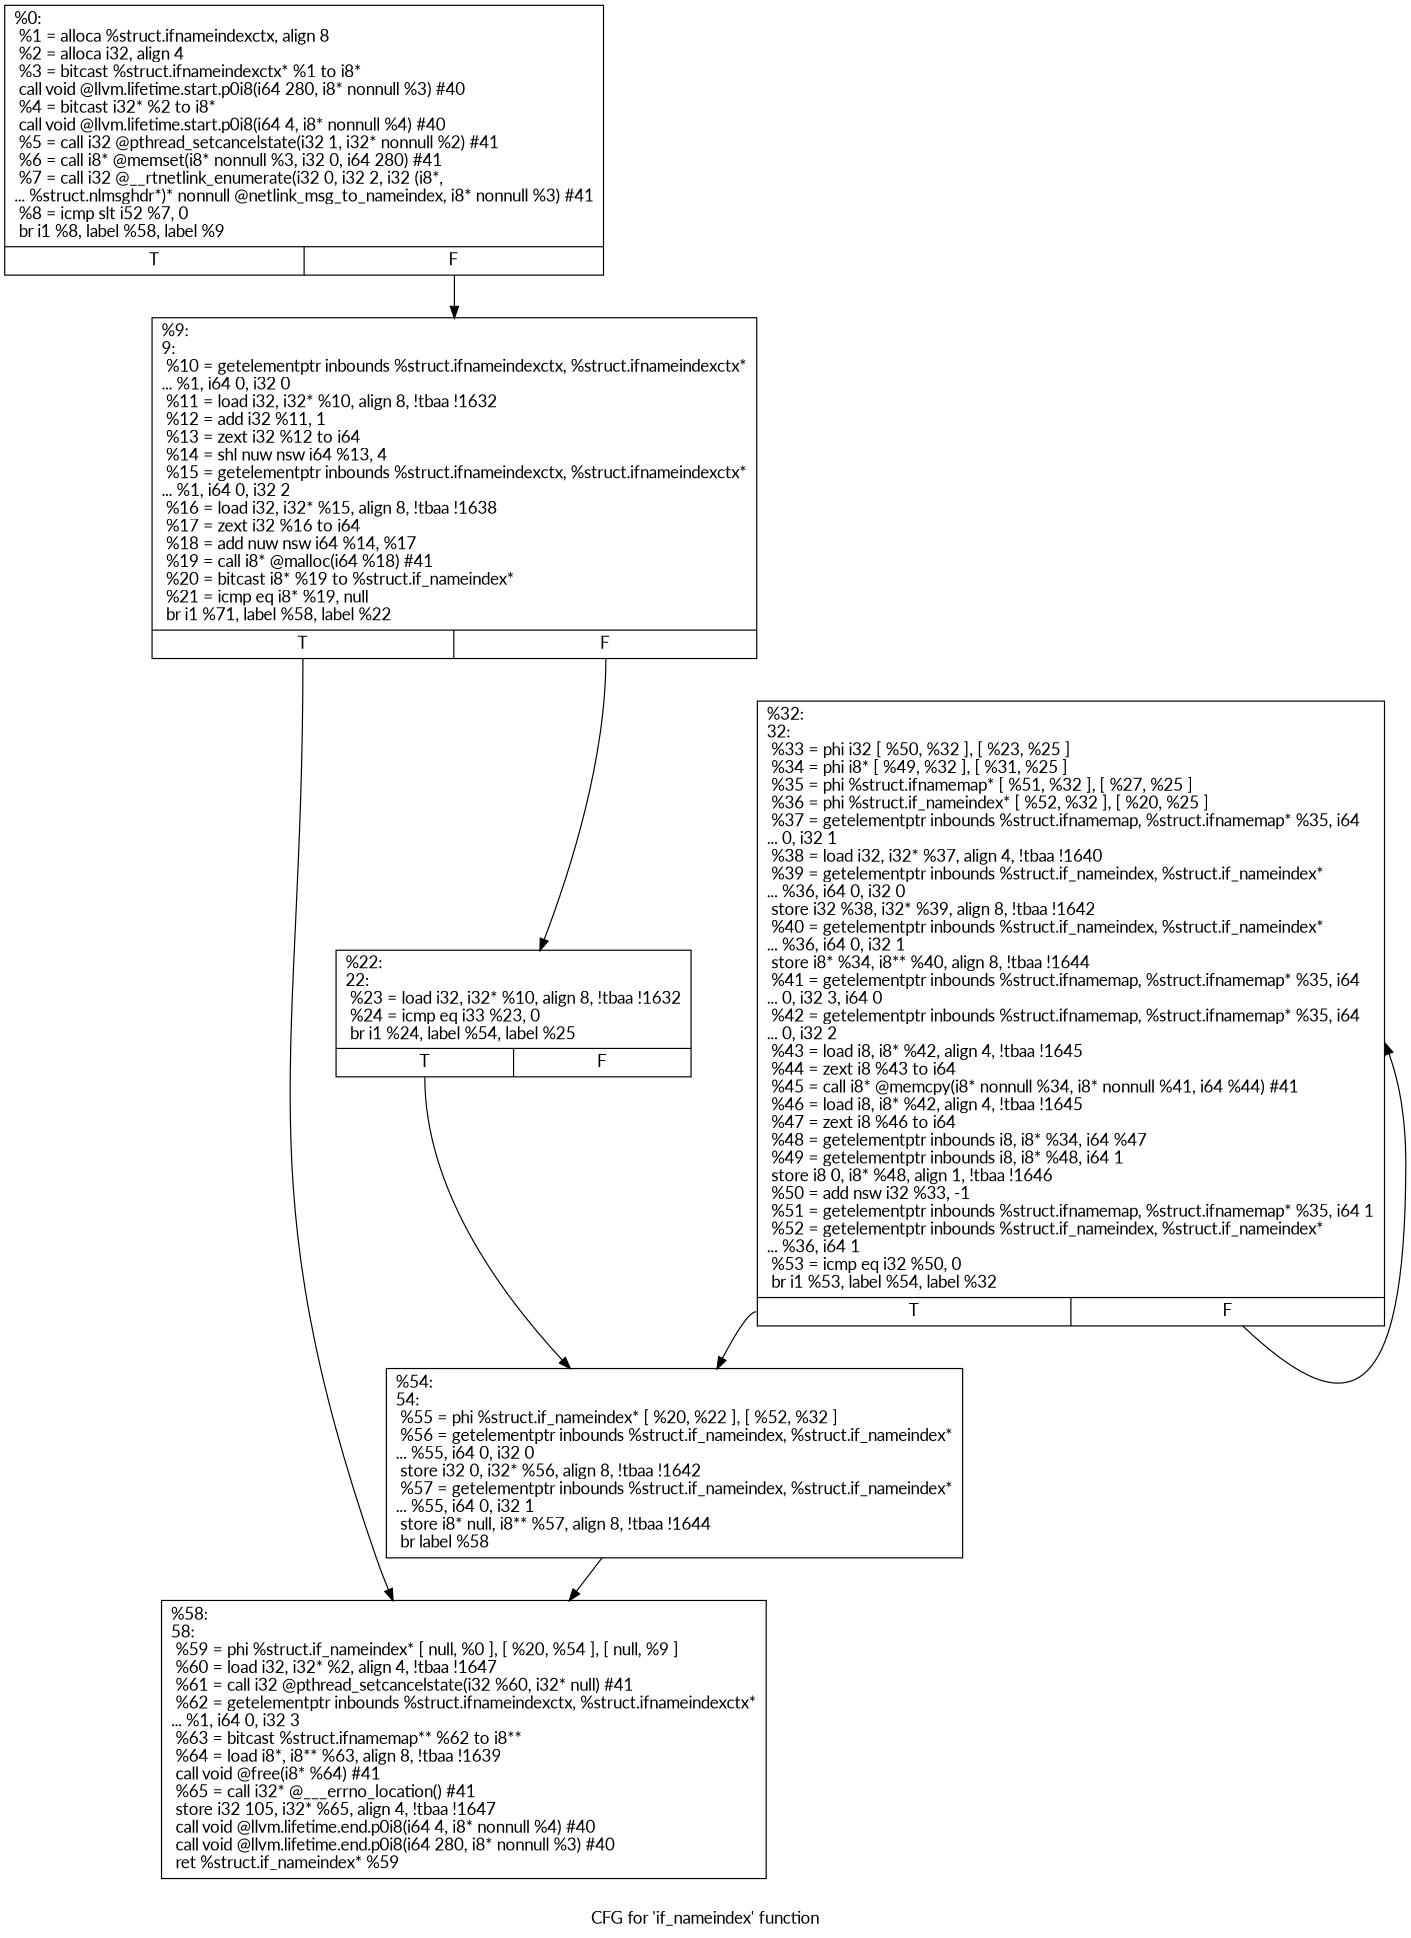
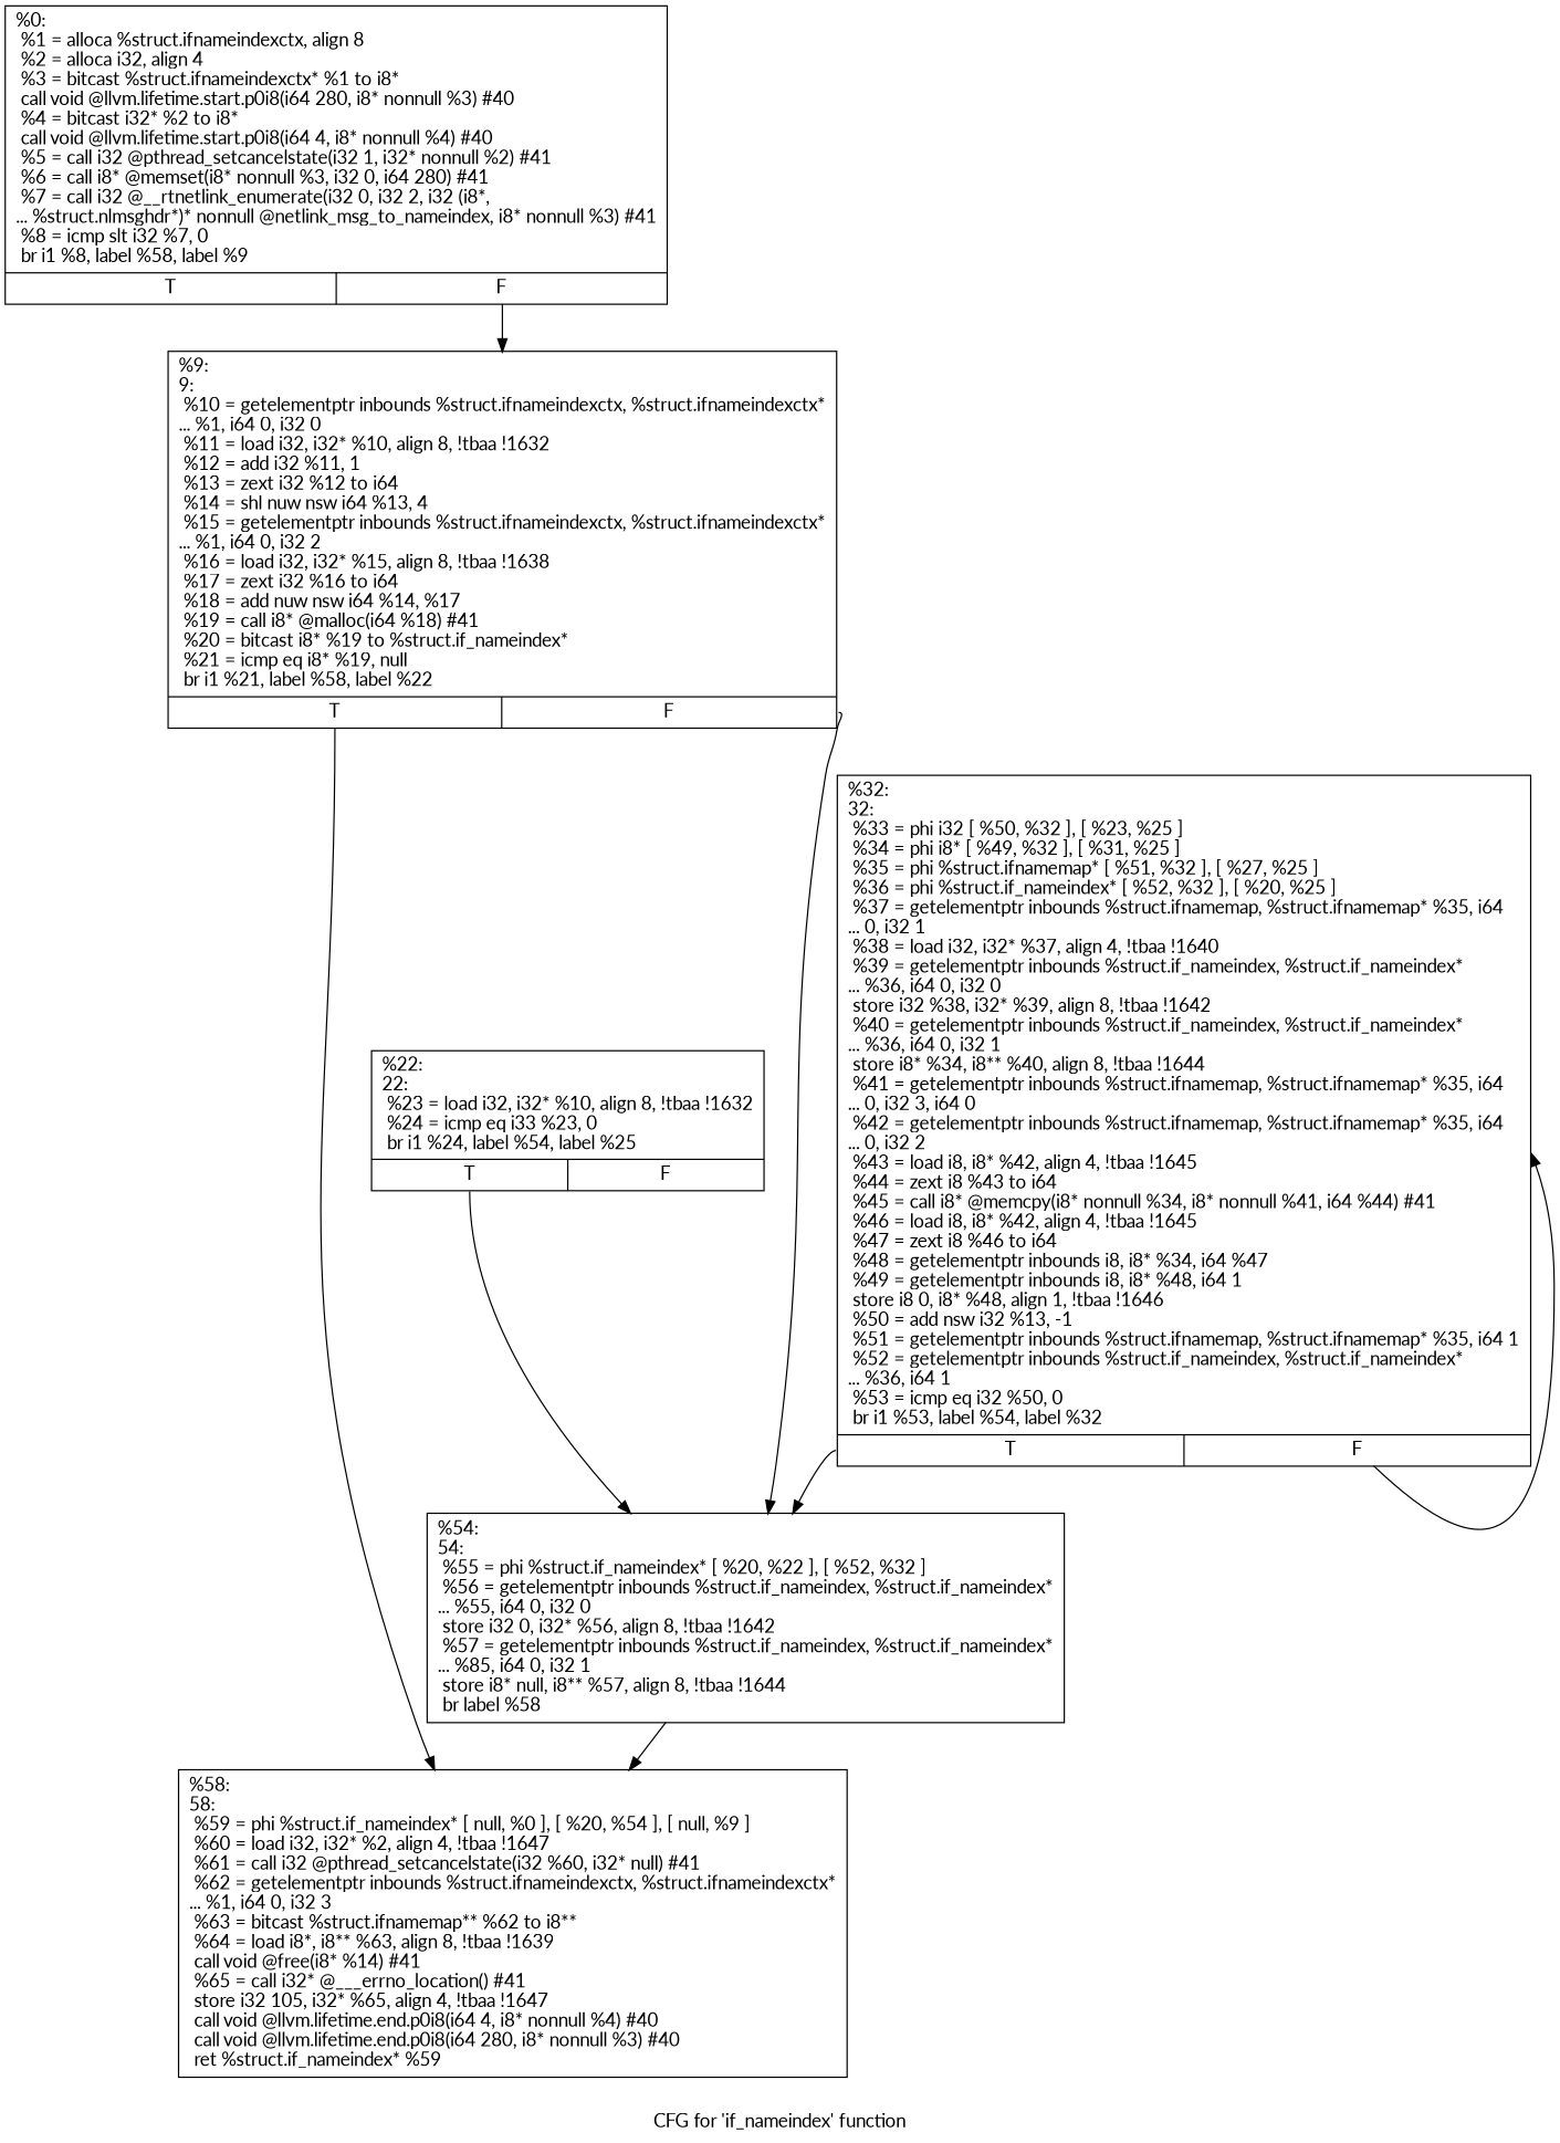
  digraph {
    fontname=Lato
    label="CFG for 'if_nameindex' function"
    node [fontname=Lato shape=record]
    edge [fontname=Lato tailport=s0]
-   n1 [label="{%0:\l  %1 = alloca %struct.ifnameindexctx, align 8\l  %2 = alloca i32, align 4\l  %3 = bitcast %struct.ifnameindexctx* %1 to i8*\l  call void @llvm.lifetime.start.p0i8(i64 280, i8* nonnull %3) #40\l  %4 = bitcast i32* %2 to i8*\l  call void @llvm.lifetime.start.p0i8(i64 4, i8* nonnull %4) #40\l  %5 = call i32 @pthread_setcancelstate(i32 1, i32* nonnull %2) #41\l  %6 = call i8* @memset(i8* nonnull %3, i32 0, i64 280) #41\l  %7 = call i32 @__rtnetlink_enumerate(i32 0, i32 2, i32 (i8*,\l... %struct.nlmsghdr*)* nonnull @netlink_msg_to_nameindex, i8* nonnull %3) #41\l  %8 = icmp slt i52 %7, 0\l  br i1 %8, label %58, label %9\l|{<s0>T|<s1>F}}"]
-   n2 [label="{%9:\l9:                                                \l  %10 = getelementptr inbounds %struct.ifnameindexctx, %struct.ifnameindexctx*\l... %1, i64 0, i32 0\l  %11 = load i32, i32* %10, align 8, !tbaa !1632\l  %12 = add i32 %11, 1\l  %13 = zext i32 %12 to i64\l  %14 = shl nuw nsw i64 %13, 4\l  %15 = getelementptr inbounds %struct.ifnameindexctx, %struct.ifnameindexctx*\l... %1, i64 0, i32 2\l  %16 = load i32, i32* %15, align 8, !tbaa !1638\l  %17 = zext i32 %16 to i64\l  %18 = add nuw nsw i64 %14, %17\l  %19 = call i8* @malloc(i64 %18) #41\l  %20 = bitcast i8* %19 to %struct.if_nameindex*\l  %21 = icmp eq i8* %19, null\l  br i1 %71, label %58, label %22\l|{<s0>T|<s1>F}}"]
-   n3 [label="{%58:\l58:                                               \l  %59 = phi %struct.if_nameindex* [ null, %0 ], [ %20, %54 ], [ null, %9 ]\l  %60 = load i32, i32* %2, align 4, !tbaa !1647\l  %61 = call i32 @pthread_setcancelstate(i32 %60, i32* null) #41\l  %62 = getelementptr inbounds %struct.ifnameindexctx, %struct.ifnameindexctx*\l... %1, i64 0, i32 3\l  %63 = bitcast %struct.ifnamemap** %62 to i8**\l  %64 = load i8*, i8** %63, align 8, !tbaa !1639\l  call void @free(i8* %64) #41\l  %65 = call i32* @___errno_location() #41\l  store i32 105, i32* %65, align 4, !tbaa !1647\l  call void @llvm.lifetime.end.p0i8(i64 4, i8* nonnull %4) #40\l  call void @llvm.lifetime.end.p0i8(i64 280, i8* nonnull %3) #40\l  ret %struct.if_nameindex* %59\l}"]
+   n1 [label="{%0:\l  %1 = alloca %struct.ifnameindexctx, align 8\l  %2 = alloca i32, align 4\l  %3 = bitcast %struct.ifnameindexctx* %1 to i8*\l  call void @llvm.lifetime.start.p0i8(i64 280, i8* nonnull %3) #40\l  %4 = bitcast i32* %2 to i8*\l  call void @llvm.lifetime.start.p0i8(i64 4, i8* nonnull %4) #40\l  %5 = call i32 @pthread_setcancelstate(i32 1, i32* nonnull %2) #41\l  %6 = call i8* @memset(i8* nonnull %3, i32 0, i64 280) #41\l  %7 = call i32 @__rtnetlink_enumerate(i32 0, i32 2, i32 (i8*,\l... %struct.nlmsghdr*)* nonnull @netlink_msg_to_nameindex, i8* nonnull %3) #41\l  %8 = icmp slt i32 %7, 0\l  br i1 %8, label %58, label %9\l|{<s0>T|<s1>F}}"]
+   n2 [label="{%9:\l9:                                                \l  %10 = getelementptr inbounds %struct.ifnameindexctx, %struct.ifnameindexctx*\l... %1, i64 0, i32 0\l  %11 = load i32, i32* %10, align 8, !tbaa !1632\l  %12 = add i32 %11, 1\l  %13 = zext i32 %12 to i64\l  %14 = shl nuw nsw i64 %13, 4\l  %15 = getelementptr inbounds %struct.ifnameindexctx, %struct.ifnameindexctx*\l... %1, i64 0, i32 2\l  %16 = load i32, i32* %15, align 8, !tbaa !1638\l  %17 = zext i32 %16 to i64\l  %18 = add nuw nsw i64 %14, %17\l  %19 = call i8* @malloc(i64 %18) #41\l  %20 = bitcast i8* %19 to %struct.if_nameindex*\l  %21 = icmp eq i8* %19, null\l  br i1 %21, label %58, label %22\l|{<s0>T|<s1>F}}"]
+   n3 [label="{%58:\l58:                                               \l  %59 = phi %struct.if_nameindex* [ null, %0 ], [ %20, %54 ], [ null, %9 ]\l  %60 = load i32, i32* %2, align 4, !tbaa !1647\l  %61 = call i32 @pthread_setcancelstate(i32 %60, i32* null) #41\l  %62 = getelementptr inbounds %struct.ifnameindexctx, %struct.ifnameindexctx*\l... %1, i64 0, i32 3\l  %63 = bitcast %struct.ifnamemap** %62 to i8**\l  %64 = load i8*, i8** %63, align 8, !tbaa !1639\l  call void @free(i8* %14) #41\l  %65 = call i32* @___errno_location() #41\l  store i32 105, i32* %65, align 4, !tbaa !1647\l  call void @llvm.lifetime.end.p0i8(i64 4, i8* nonnull %4) #40\l  call void @llvm.lifetime.end.p0i8(i64 280, i8* nonnull %3) #40\l  ret %struct.if_nameindex* %59\l}"]
    n4 [label="{%22:\l22:                                               \l  %23 = load i32, i32* %10, align 8, !tbaa !1632\l  %24 = icmp eq i33 %23, 0\l  br i1 %24, label %54, label %25\l|{<s0>T|<s1>F}}"]
-   n5 [label="{%54:\l54:                                               \l  %55 = phi %struct.if_nameindex* [ %20, %22 ], [ %52, %32 ]\l  %56 = getelementptr inbounds %struct.if_nameindex, %struct.if_nameindex*\l... %55, i64 0, i32 0\l  store i32 0, i32* %56, align 8, !tbaa !1642\l  %57 = getelementptr inbounds %struct.if_nameindex, %struct.if_nameindex*\l... %55, i64 0, i32 1\l  store i8* null, i8** %57, align 8, !tbaa !1644\l  br label %58\l}"]
-   n6 [label="{%32:\l32:                                               \l  %33 = phi i32 [ %50, %32 ], [ %23, %25 ]\l  %34 = phi i8* [ %49, %32 ], [ %31, %25 ]\l  %35 = phi %struct.ifnamemap* [ %51, %32 ], [ %27, %25 ]\l  %36 = phi %struct.if_nameindex* [ %52, %32 ], [ %20, %25 ]\l  %37 = getelementptr inbounds %struct.ifnamemap, %struct.ifnamemap* %35, i64\l... 0, i32 1\l  %38 = load i32, i32* %37, align 4, !tbaa !1640\l  %39 = getelementptr inbounds %struct.if_nameindex, %struct.if_nameindex*\l... %36, i64 0, i32 0\l  store i32 %38, i32* %39, align 8, !tbaa !1642\l  %40 = getelementptr inbounds %struct.if_nameindex, %struct.if_nameindex*\l... %36, i64 0, i32 1\l  store i8* %34, i8** %40, align 8, !tbaa !1644\l  %41 = getelementptr inbounds %struct.ifnamemap, %struct.ifnamemap* %35, i64\l... 0, i32 3, i64 0\l  %42 = getelementptr inbounds %struct.ifnamemap, %struct.ifnamemap* %35, i64\l... 0, i32 2\l  %43 = load i8, i8* %42, align 4, !tbaa !1645\l  %44 = zext i8 %43 to i64\l  %45 = call i8* @memcpy(i8* nonnull %34, i8* nonnull %41, i64 %44) #41\l  %46 = load i8, i8* %42, align 4, !tbaa !1645\l  %47 = zext i8 %46 to i64\l  %48 = getelementptr inbounds i8, i8* %34, i64 %47\l  %49 = getelementptr inbounds i8, i8* %48, i64 1\l  store i8 0, i8* %48, align 1, !tbaa !1646\l  %50 = add nsw i32 %33, -1\l  %51 = getelementptr inbounds %struct.ifnamemap, %struct.ifnamemap* %35, i64 1\l  %52 = getelementptr inbounds %struct.if_nameindex, %struct.if_nameindex*\l... %36, i64 1\l  %53 = icmp eq i32 %50, 0\l  br i1 %53, label %54, label %32\l|{<s0>T|<s1>F}}"]
+   n5 [label="{%54:\l54:                                               \l  %55 = phi %struct.if_nameindex* [ %20, %22 ], [ %52, %32 ]\l  %56 = getelementptr inbounds %struct.if_nameindex, %struct.if_nameindex*\l... %55, i64 0, i32 0\l  store i32 0, i32* %56, align 8, !tbaa !1642\l  %57 = getelementptr inbounds %struct.if_nameindex, %struct.if_nameindex*\l... %85, i64 0, i32 1\l  store i8* null, i8** %57, align 8, !tbaa !1644\l  br label %58\l}"]
+   n6 [label="{%32:\l32:                                               \l  %33 = phi i32 [ %50, %32 ], [ %23, %25 ]\l  %34 = phi i8* [ %49, %32 ], [ %31, %25 ]\l  %35 = phi %struct.ifnamemap* [ %51, %32 ], [ %27, %25 ]\l  %36 = phi %struct.if_nameindex* [ %52, %32 ], [ %20, %25 ]\l  %37 = getelementptr inbounds %struct.ifnamemap, %struct.ifnamemap* %35, i64\l... 0, i32 1\l  %38 = load i32, i32* %37, align 4, !tbaa !1640\l  %39 = getelementptr inbounds %struct.if_nameindex, %struct.if_nameindex*\l... %36, i64 0, i32 0\l  store i32 %38, i32* %39, align 8, !tbaa !1642\l  %40 = getelementptr inbounds %struct.if_nameindex, %struct.if_nameindex*\l... %36, i64 0, i32 1\l  store i8* %34, i8** %40, align 8, !tbaa !1644\l  %41 = getelementptr inbounds %struct.ifnamemap, %struct.ifnamemap* %35, i64\l... 0, i32 3, i64 0\l  %42 = getelementptr inbounds %struct.ifnamemap, %struct.ifnamemap* %35, i64\l... 0, i32 2\l  %43 = load i8, i8* %42, align 4, !tbaa !1645\l  %44 = zext i8 %43 to i64\l  %45 = call i8* @memcpy(i8* nonnull %34, i8* nonnull %41, i64 %44) #41\l  %46 = load i8, i8* %42, align 4, !tbaa !1645\l  %47 = zext i8 %46 to i64\l  %48 = getelementptr inbounds i8, i8* %34, i64 %47\l  %49 = getelementptr inbounds i8, i8* %48, i64 1\l  store i8 0, i8* %48, align 1, !tbaa !1646\l  %50 = add nsw i32 %13, -1\l  %51 = getelementptr inbounds %struct.ifnamemap, %struct.ifnamemap* %35, i64 1\l  %52 = getelementptr inbounds %struct.if_nameindex, %struct.if_nameindex*\l... %36, i64 1\l  %53 = icmp eq i32 %50, 0\l  br i1 %53, label %54, label %32\l|{<s0>T|<s1>F}}"]
    n1 -> n2 [tailport=s1]
    n2 -> n3
-   n2 -> n4 [tailport=s1]
+   n2 -> n5 [tailport=s1]
    n4 -> n5
    n5 -> n3
    n6 -> n5
    n6 -> n6 [tailport=s1]
  }
